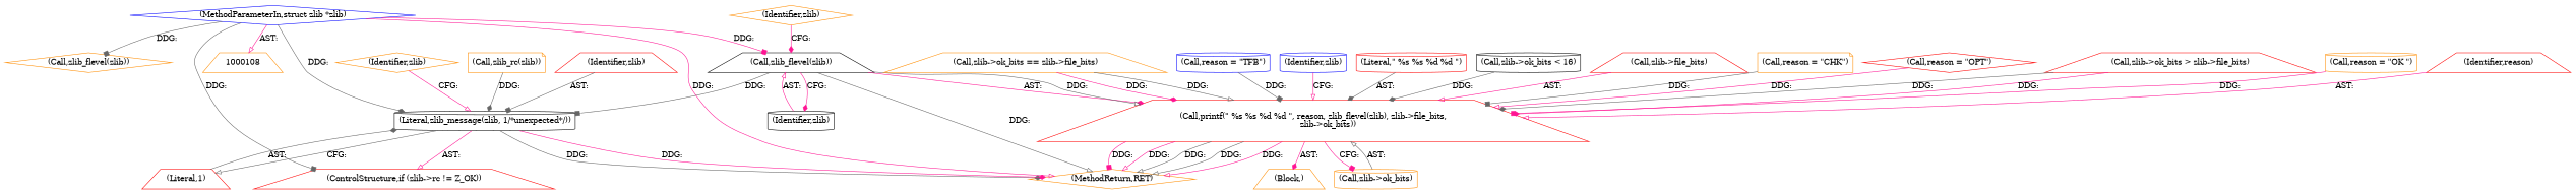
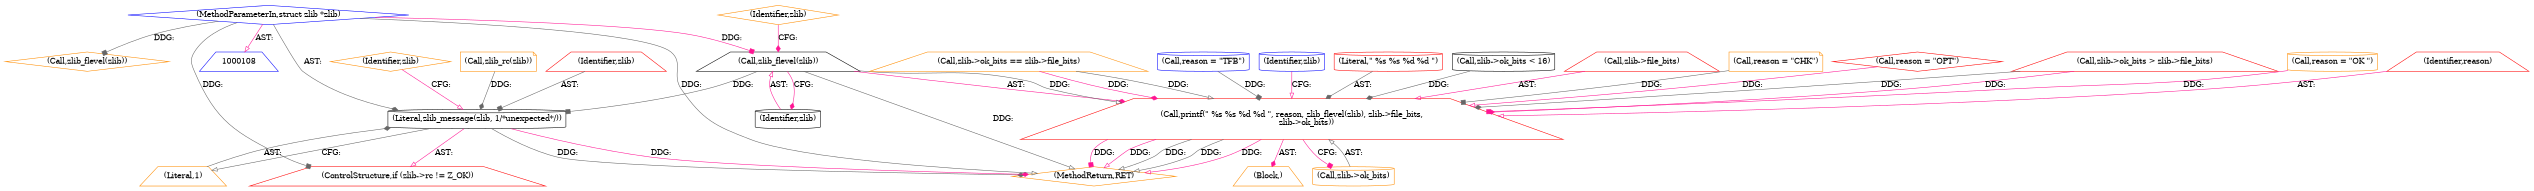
  digraph {
    node [color=darkorange shape=trapezium]
    edge [arrowhead=onormal color=deeppink]
    n1 [color=black label="(Call,zlib_flevel(zlib))"]
    n2 [color=red label="(Call,printf(\" %s %s %d %d \", reason, zlib_flevel(zlib), zlib->file_bits,\n            zlib->ok_bits))"]
    n3 [color=black label="(Literal,zlib_message(zlib, 1/*unexpected*/))" shape=cylinder]
    n4 [color=black label="(Identifier,zlib)" shape=cylinder]
    n5 [label="(MethodReturn,RET)" shape=diamond]
    n6 [label="(Block,)"]
    n7 [label="(Call,zlib->ok_bits)" shape=cylinder]
    n8 [color=red label="(ControlStructure,if (zlib->rc != Z_OK))"]
-   n9 [color=red label="(Literal,1)"]
+   n9 [label="(Literal,1)"]
    n10 [color=blue label="(MethodParameterIn,struct zlib *zlib)" shape=diamond]
    n11 [label="(Call,zlib_flevel(zlib))" shape=diamond]
-   1000108
+   1000108 [color=blue]
    n13 [label="(Call,zlib_rc(zlib))" shape=note]
    n14 [color=blue label="(Identifier,zlib)" shape=cylinder]
    n15 [color=red label="(Literal,\" %s %s %d %d \")" shape=cylinder]
    n16 [color=red label="(Identifier,zlib)"]
    n17 [color=red label="(Call,zlib->ok_bits > zlib->file_bits)"]
    n18 [color=black label="(Call,zlib->ok_bits < 16)" shape=cylinder]
    n19 [label="(Identifier,zlib)" shape=diamond]
    n20 [color=red label="(Call,zlib->file_bits)"]
    n21 [label="(Call,reason = \"CHK\")" shape=note]
    n22 [color=red label="(Call,reason = \"OPT\")" shape=diamond]
    n23 [label="(Identifier,zlib)" shape=diamond]
    n24 [label="(Call,reason = \"OK \")" shape=cylinder]
    n25 [color=red label="(Identifier,reason)"]
    n26 [label="(Call,zlib->ok_bits == zlib->file_bits)"]
    n27 [color=blue label="(Call,reason = \"TFB\")" shape=cylinder]
    n1 -> n2 [arrowhead=diamond label="AST: "]
    n1 -> n2 [color=gray40 label="DDG: "]
    n1 -> n3 [arrowhead=box color=gray40 label="DDG: "]
    n1 -> n4 [arrowhead=diamond label="CFG: "]
    n1 -> n5 [color=gray40 label="DDG: "]
    n2 -> n5 [label="DDG: "]
    n2 -> n5 [color=gray40 label="DDG: "]
    n2 -> n5 [color=gray40 label="DDG: "]
    n2 -> n5 [label="DDG: "]
    n2 -> n5 [arrowhead=box label="DDG: "]
    n2 -> n6 [arrowhead=diamond label="AST: "]
    n2 -> n7 [arrowhead=box label="CFG: "]
    n3 -> n5 [arrowhead=diamond color=gray40 label="DDG: "]
    n3 -> n5 [arrowhead=diamond label="DDG: "]
    n3 -> n8 [label="AST: "]
    n3 -> n9 [color=gray40 label="CFG: "]
    n4 -> n1 [label="AST: "]
    n7 -> n2 [color=gray40 label="AST: "]
    n9 -> n3 [arrowhead=diamond color=gray40 label="AST: "]
    n10 -> n1 [arrowhead=box label="DDG: "]
-   n10 -> n3 [arrowhead=diamond color=gray40 label="DDG: "]
-   n10 -> n5 [label="DDG: "]
+   n10 -> n3 [arrowhead=diamond color=gray40 label="AST: "]
+   n10 -> n5 [color=gray40 label="DDG: "]
    n10 -> n8 [arrowhead=box color=gray40 label="DDG: "]
    n10 -> n11 [arrowhead=box color=gray40 label="DDG: "]
    n10 -> 1000108 [label="AST: "]
    n13 -> n3 [arrowhead=diamond color=gray40 label="DDG: "]
    n14 -> n2 [label="CFG: "]
    n15 -> n2 [arrowhead=diamond color=gray40 label="AST: "]
    n16 -> n3 [arrowhead=box color=gray40 label="AST: "]
    n17 -> n2 [arrowhead=diamond color=gray40 label="DDG: "]
    n17 -> n2 [arrowhead=diamond label="DDG: "]
    n18 -> n2 [arrowhead=diamond color=gray40 label="DDG: "]
    n19 -> n3 [label="CFG: "]
    n20 -> n2 [label="AST: "]
    n21 -> n2 [arrowhead=box color=gray40 label="DDG: "]
    n22 -> n2 [label="DDG: "]
    n23 -> n1 [arrowhead=diamond label="CFG: "]
    n24 -> n2 [arrowhead=box label="DDG: "]
    n25 -> n2 [label="AST: "]
    n26 -> n2 [color=gray40 label="DDG: "]
    n26 -> n2 [arrowhead=diamond label="DDG: "]
    n27 -> n2 [arrowhead=box color=gray40 label="DDG: "]
  }
